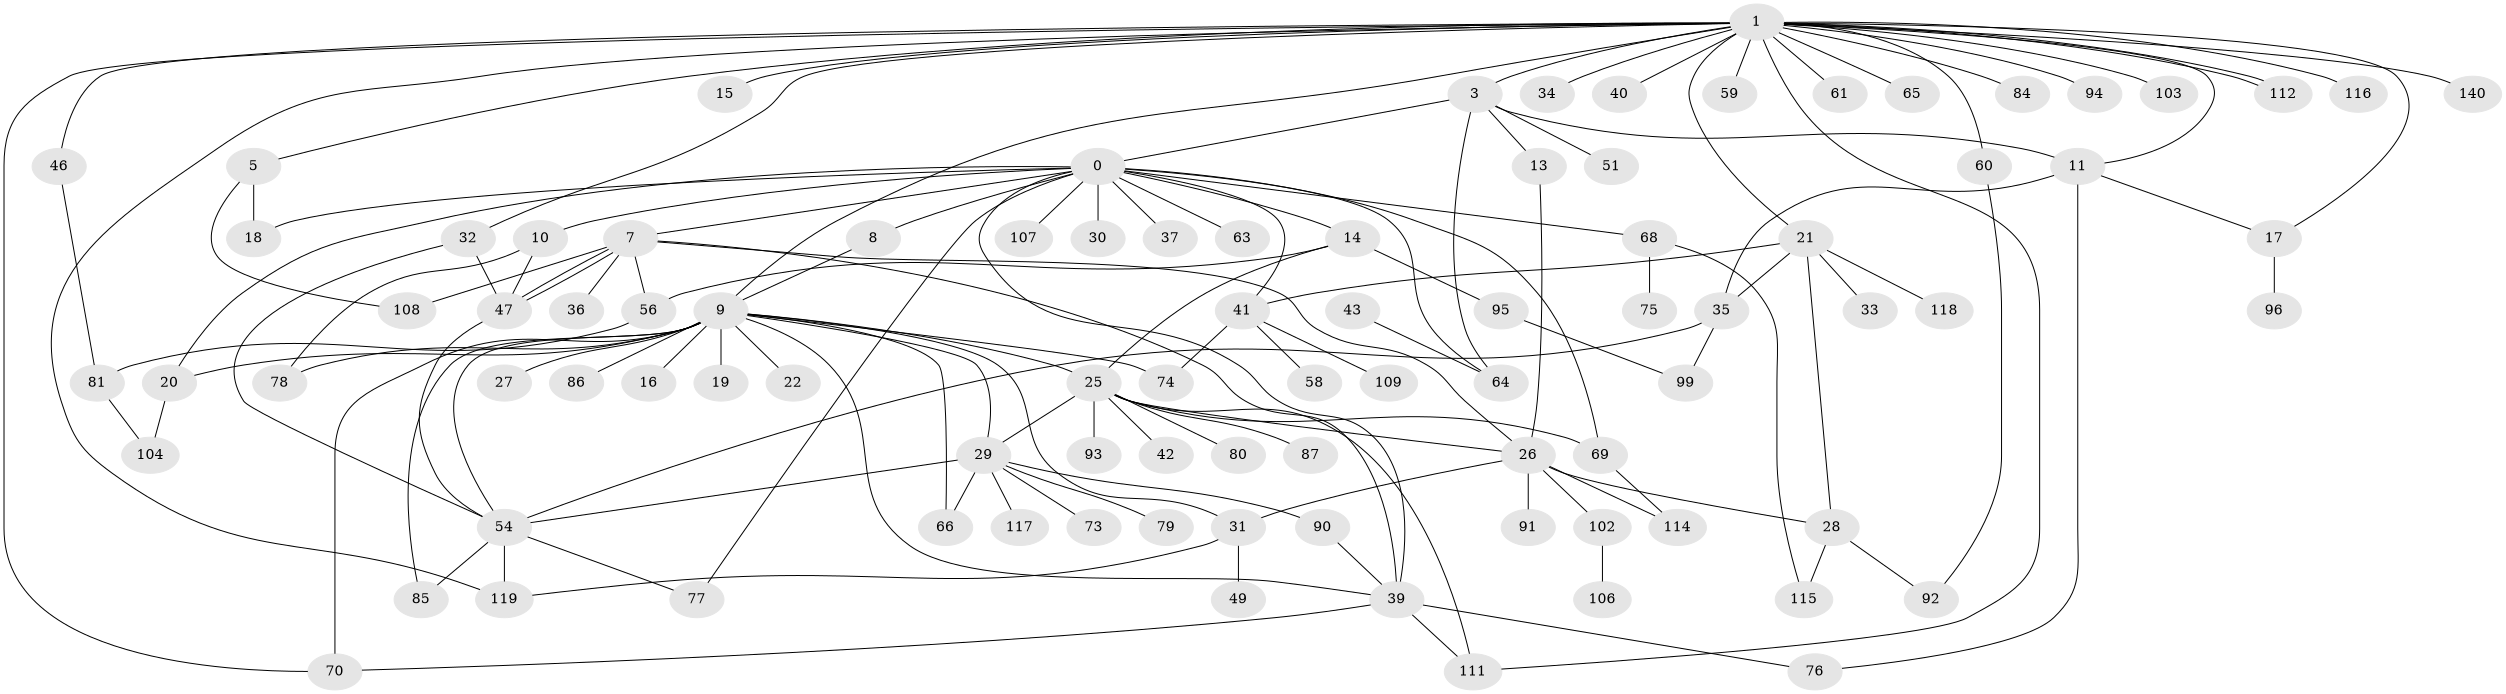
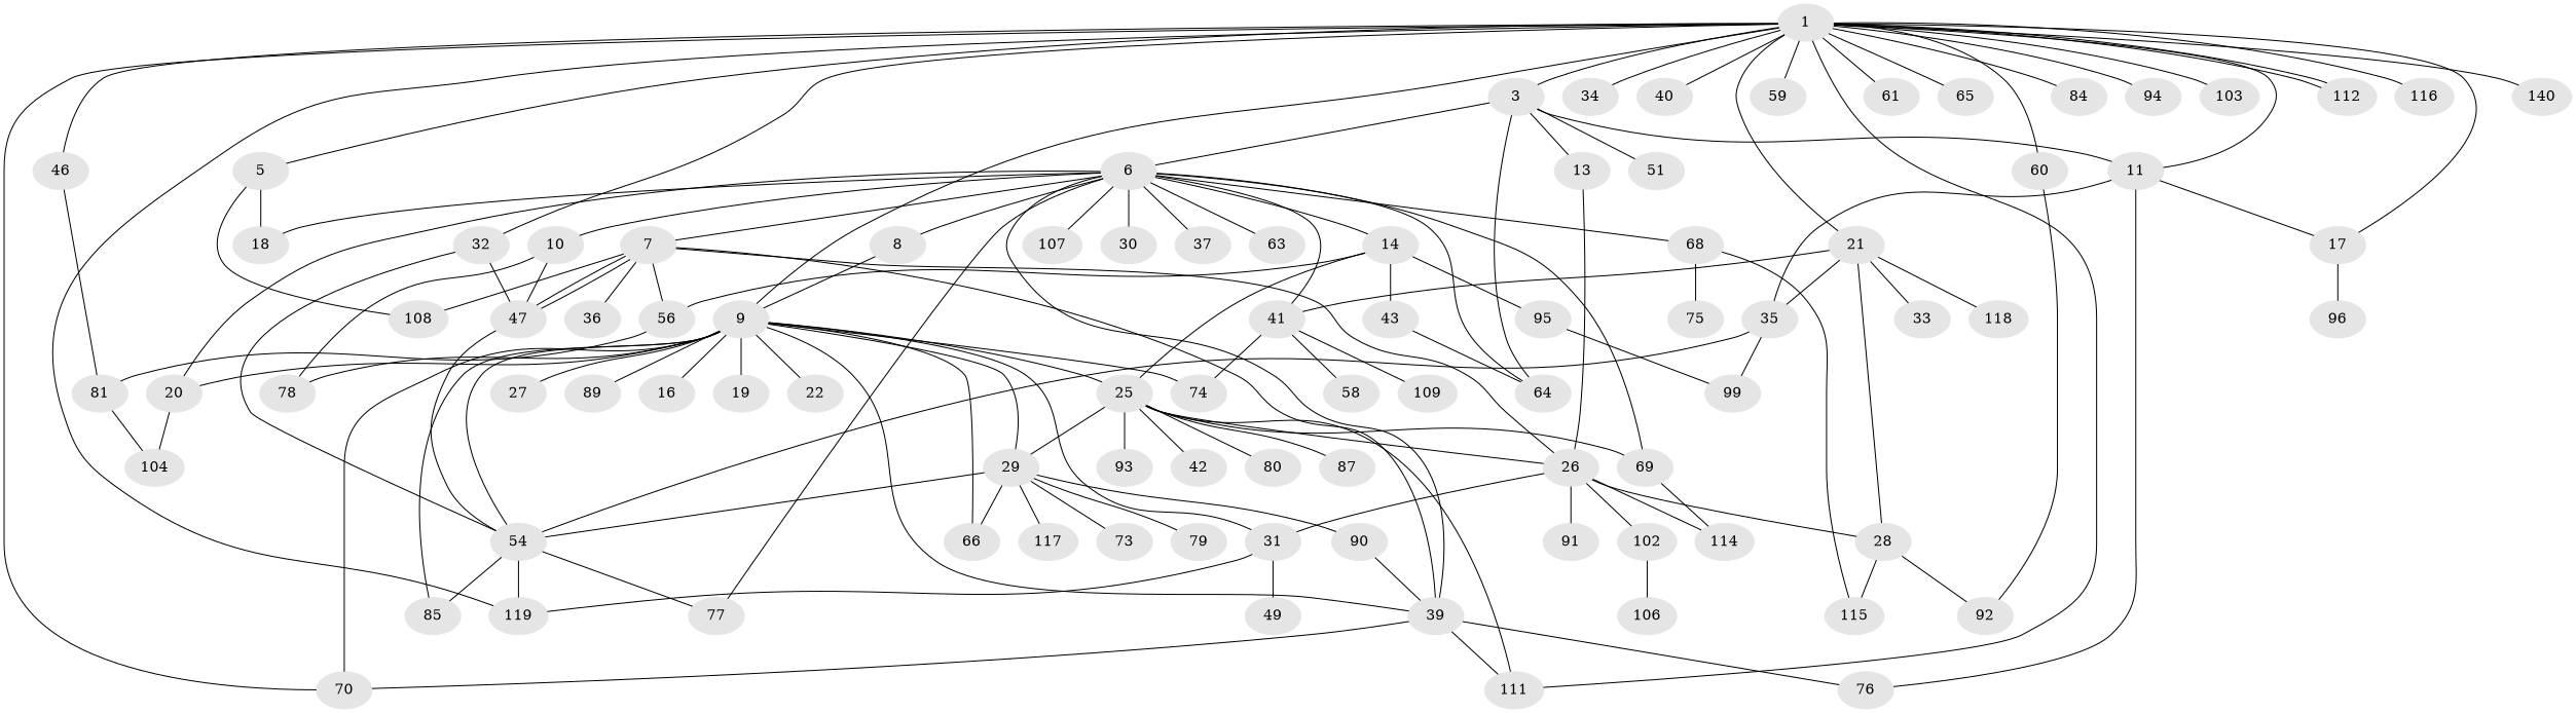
  graph {
    node [color=gray90 style=filled]
    1 [super="+2"]
    3 [super="+4"]
    5 [super="+83"]
    9 [super="+12"]
    11 [super="+98"]
-   15
    17 [super="+44"]
    21 [super="+24"]
    32 [super="+38"]
    34 [super="+82"]
    40
    46
    59
    60
    61
    65
    70 [super="+71"]
    84
    94
    103 [super="+113"]
    111
    112
    116
    119
    n25 [label=140]
-   6 [super="+52" label=0]
+   6 [super="+52"]
    13 [super="+48"]
    51
    64 [super="+67"]
    18
    108 [super="+110"]
    20
    39 [super="+45"]
    16
    19
    22
    25 [super="+88"]
    27
    29 [super="+101"]
    31 [super="+105"]
    54 [super="+72"]
    66
    74
    85
-   86
+   86 [label=89]
    78
    35 [super="+57"]
    76
    96
    41
    28 [super="+53"]
    33
    118
    47 [super="+62"]
    81
    92 [super="+100"]
    7 [super="+23"]
    8
    10 [super="+50"]
    14 [super="+97"]
    30
    37
    63
    68
    69 [super="+89"]
    77
    107
    26 [super="+55"]
    36
    56
    43
    95
    104
    109
    58
    115
    75
    114
    91
    102
    42
    80
    87
    93
    73
    79
    90
    117
    49
    99
    106
    1 -- 3 [weight=2]
    1 -- 5
    1 -- 9
    1 -- 11
-   1 -- 15
    1 -- 17
    1 -- 21
    1 -- 32
    1 -- 34
    1 -- 40
    1 -- 46
    1 -- 59
    1 -- 60
    1 -- 61
    1 -- 65
    1 -- 70
    1 -- 84
    1 -- 94
    1 -- 103
    1 -- 111
    1 -- 112
    1 -- 112
    1 -- 116
    1 -- 119
    1 -- n25
    3 -- 11
    3 -- 6
    3 -- 13
    3 -- 51
    3 -- 64
    5 -- 18
    5 -- 108
    9 -- 70 [weight=3]
    9 -- 20
    9 -- 39
    9 -- 16
    9 -- 19
    9 -- 22
    9 -- 25
    9 -- 27
    9 -- 29
    9 -- 31
    9 -- 54
    9 -- 66
    9 -- 74
    9 -- 85
    9 -- 86
    9 -- 78
    11 -- 17
    11 -- 35
    11 -- 76
    17 -- 96
    21 -- 35
    21 -- 41
    21 -- 28
    21 -- 33
    21 -- 118
    32 -- 54
    32 -- 47
    46 -- 81
    60 -- 92
    6 -- 64
    6 -- 18
    6 -- 20
    6 -- 39
    6 -- 41
    6 -- 7
    6 -- 8
    6 -- 10
    6 -- 14
    6 -- 30
    6 -- 37
    6 -- 63
    6 -- 68
    6 -- 69
    6 -- 77
    6 -- 107
    13 -- 26
    20 -- 104
    39 -- 70
    39 -- 111
    39 -- 76
    25 -- 111
    25 -- 29
    25 -- 69
    25 -- 26
    25 -- 42
    25 -- 80
    25 -- 87
    25 -- 93
    29 -- 54
    29 -- 66
    29 -- 73
    29 -- 79
    29 -- 90
    29 -- 117
    31 -- 119
    31 -- 49
    54 -- 119
    54 -- 85
    54 -- 77
    35 -- 54
    35 -- 99
    41 -- 74
    41 -- 109
    41 -- 58
    28 -- 92
    28 -- 115
    47 -- 54
    81 -- 104
    7 -- 108
    7 -- 39
    7 -- 47
    7 -- 47
    7 -- 26
    7 -- 36
    7 -- 56
    8 -- 9
    10 -- 78
    10 -- 47
    14 -- 25
    14 -- 56
+   14 -- 43
    14 -- 95
    68 -- 115
    68 -- 75
    69 -- 114
    26 -- 31
    26 -- 28
    26 -- 114
    26 -- 91
    26 -- 102
    56 -- 81
    43 -- 64
    95 -- 99
    102 -- 106
    90 -- 39
  }
